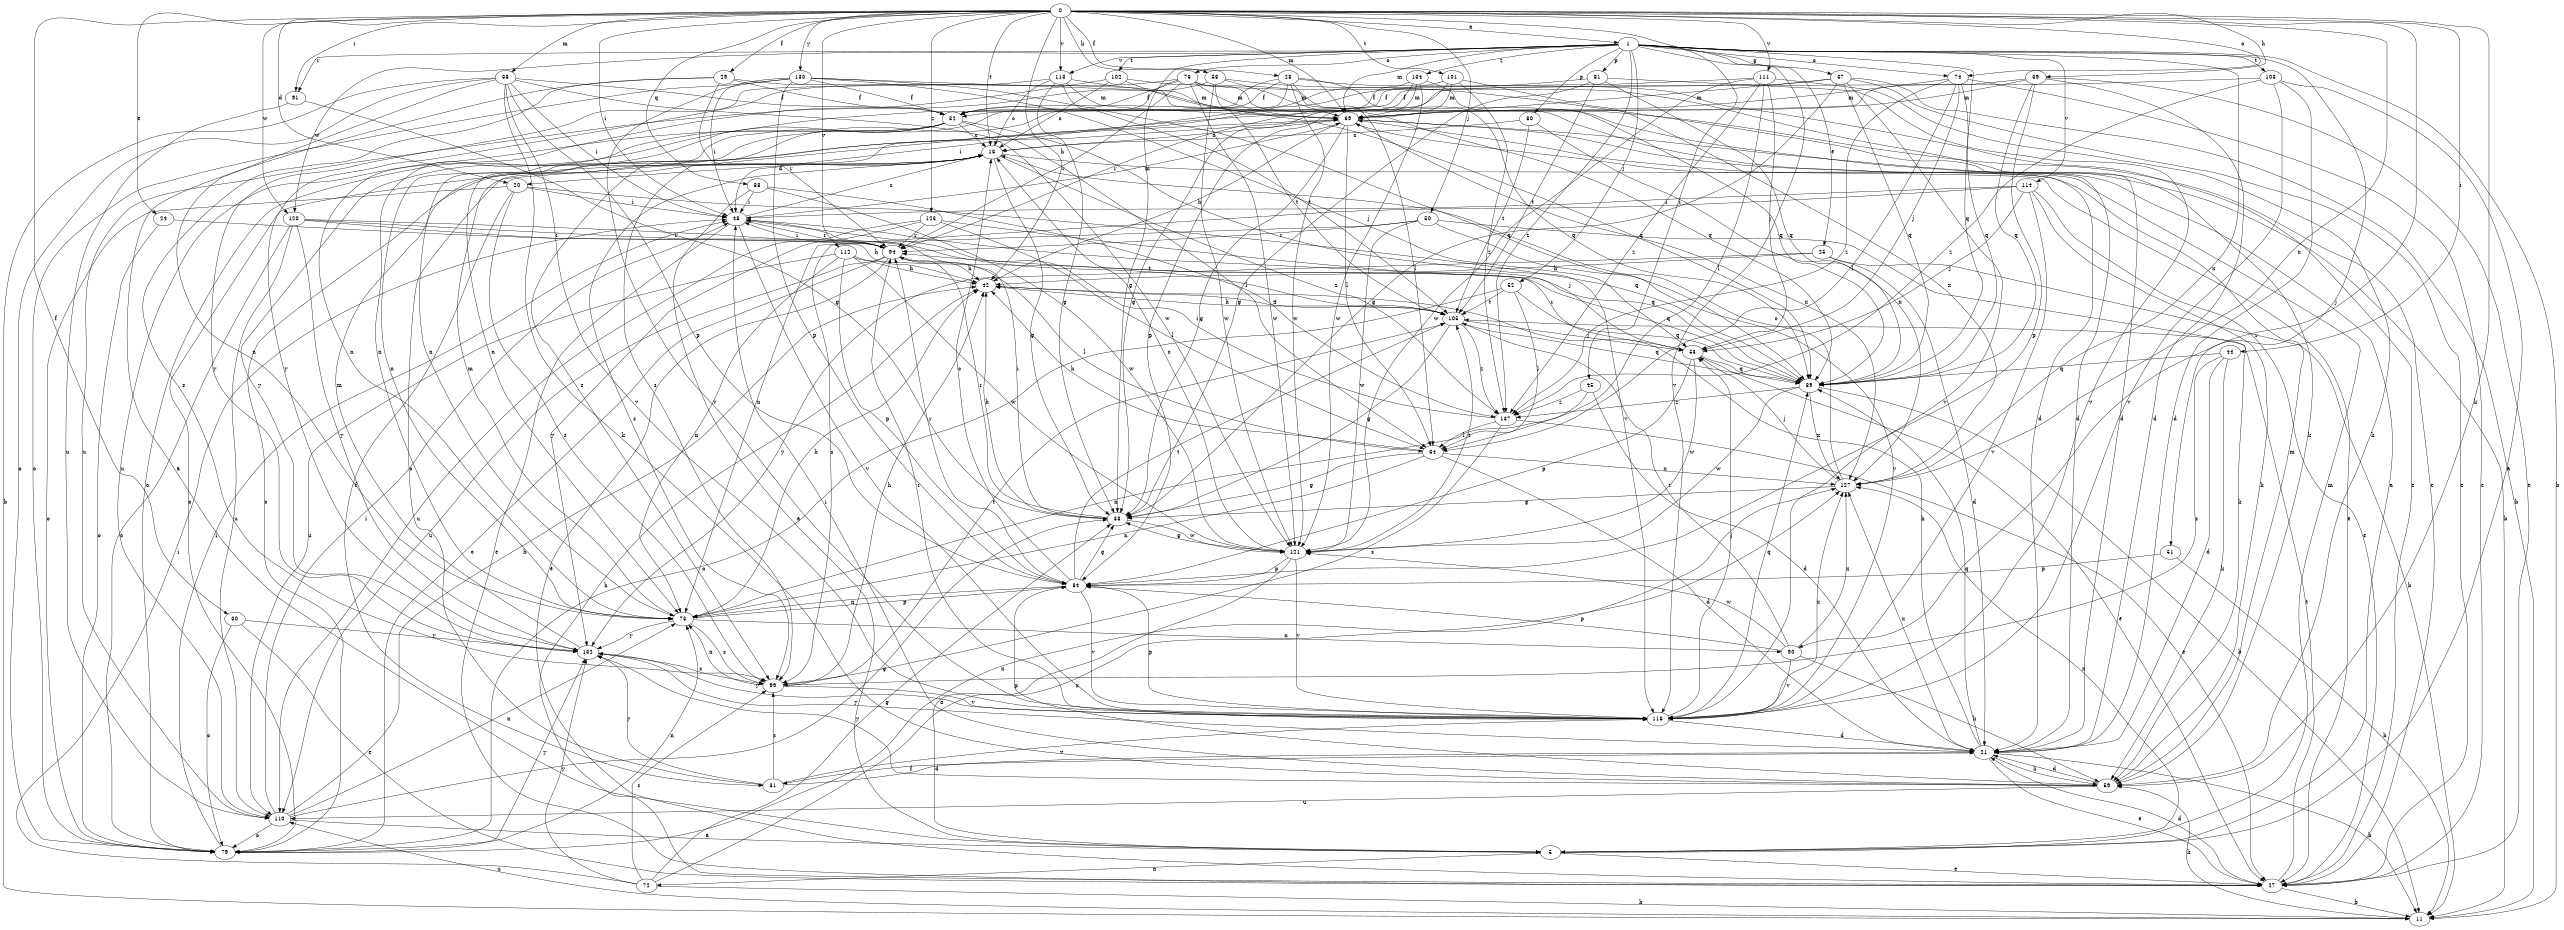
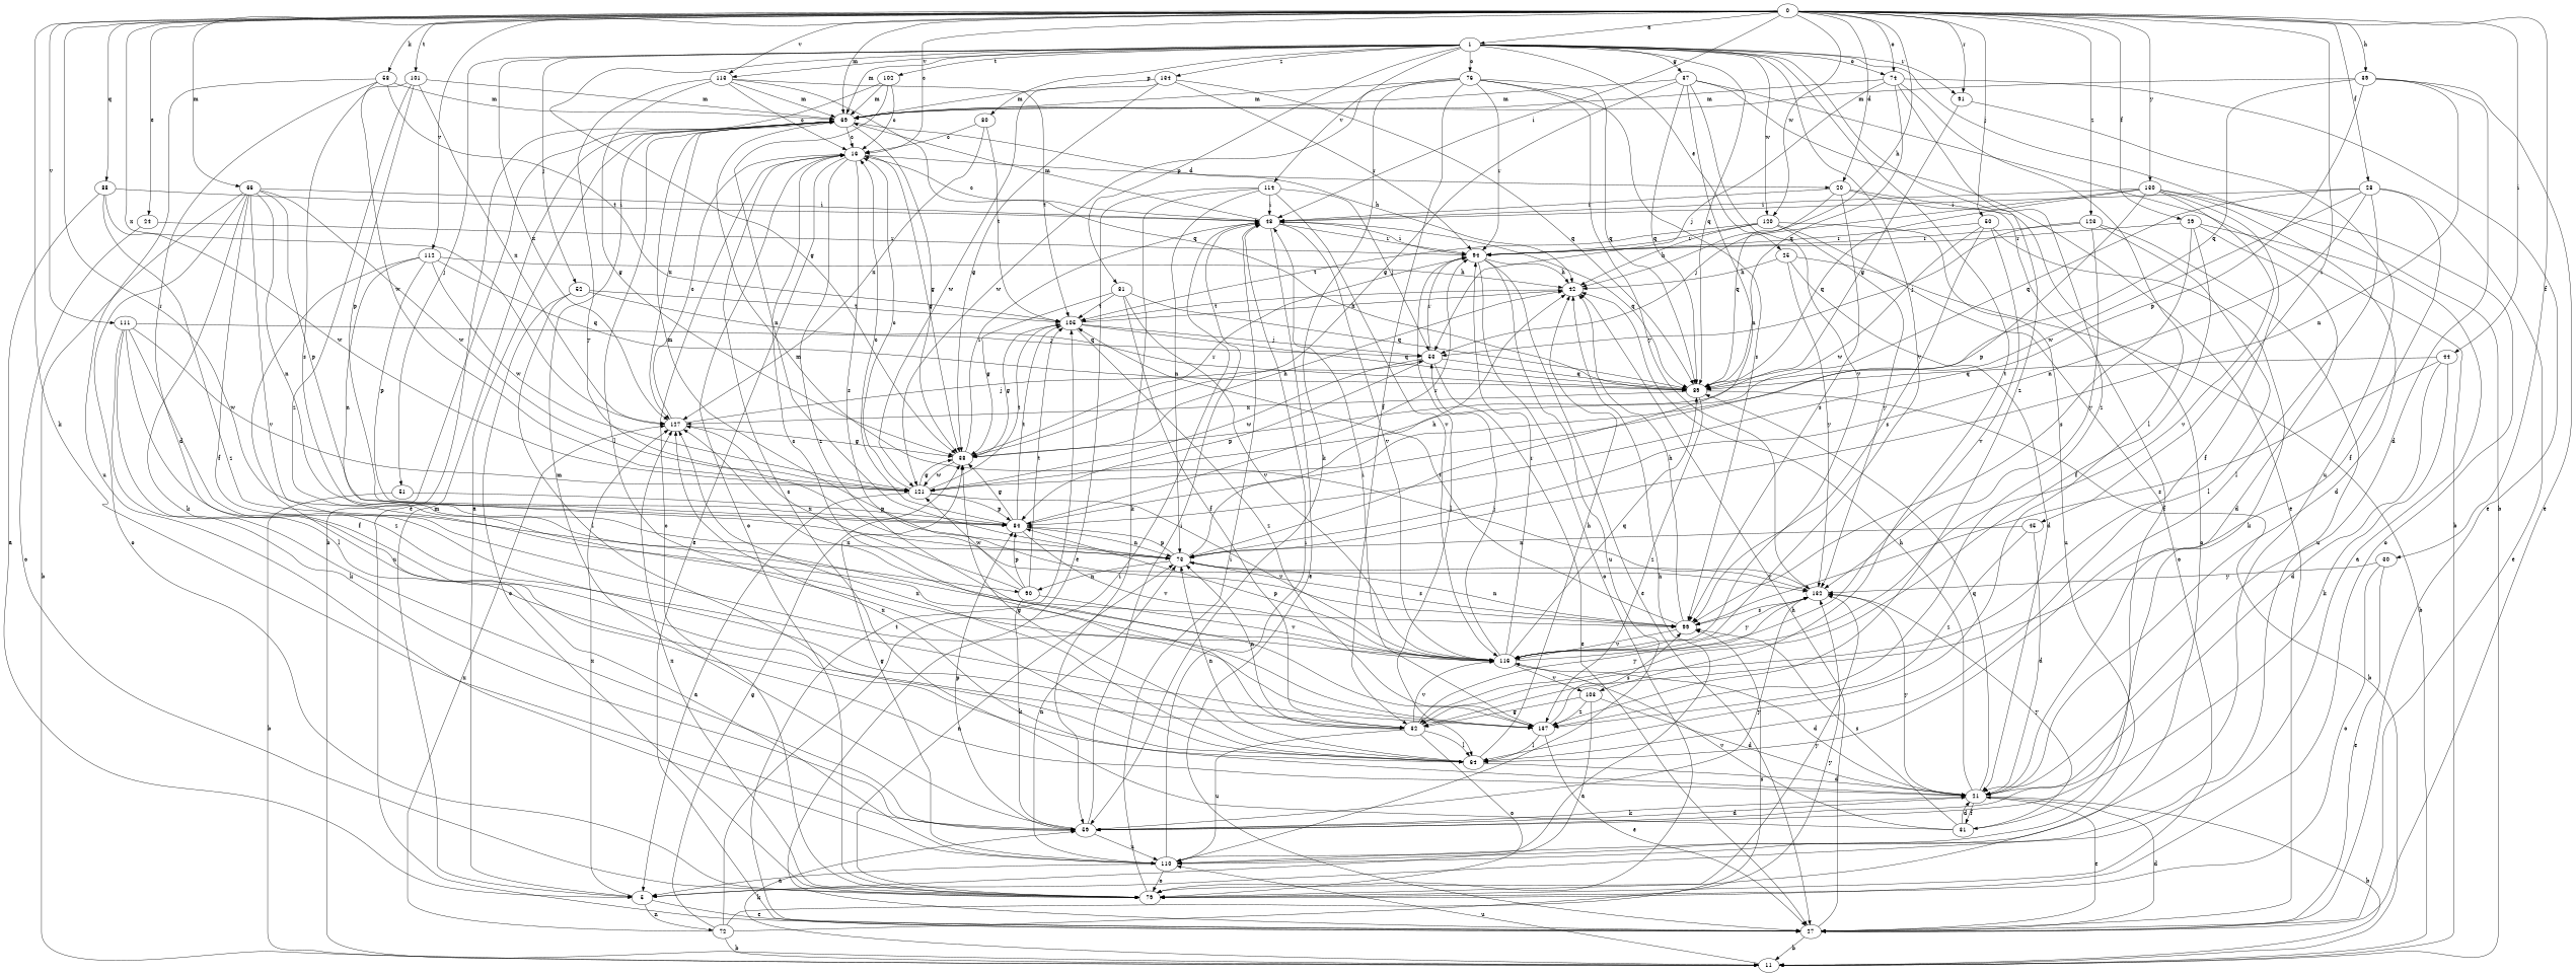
  strict digraph {
    0
    1
    16
    20
    24
    28
    29
    30
    39
    42
    44
    45
    48
    50
    58
    59
    66
    69
    74
    88
    90
    91
    101
    111
    112
    113
    120
    127
    130
    n30 [label=123]
    11
    25
    37
    38
    51
    52
    76
    80
    81
    89
    102
    103
    114
    116
    134
    137
    27
    79
    99
    31
    94
    32
    64
    73
    121
    5
    21
    132
    84
    105
    110
    53
    72
    0 -> 1 [label=a]
-   0 -> 16 [label=t]
+   0 -> 16 [label=c]
    0 -> 20 [label=d]
    0 -> 24 [label=e]
    0 -> 28 [label=f]
    0 -> 29 [label=f]
    0 -> 30 [label=f]
    0 -> 39 [label=h]
    0 -> 42 [label=h]
    0 -> 44 [label=i]
    0 -> 45 [label=i]
    0 -> 48 [label=i]
    0 -> 50 [label=j]
    0 -> 58 [label=k]
    0 -> 59 [label=k]
    0 -> 66 [label=m]
    0 -> 69 [label=m]
    0 -> 74 [label=o]
    0 -> 88 [label=q]
    0 -> 90 [label=r]
    0 -> 91 [label=r]
    0 -> 101 [label=t]
    0 -> 111 [label=v]
    0 -> 112 [label=v]
    0 -> 113 [label=v]
    0 -> 120 [label=w]
    0 -> 127 [label=x]
    0 -> 130 [label=y]
    0 -> n30 [label=z]
    1 -> 69 [label=m]
    1 -> 74 [label=o]
    1 -> 91 [label=r]
    1 -> 113 [label=v]
    1 -> 120 [label=w]
    1 -> 127 [label=x]
    1 -> 11 [label=b]
    1 -> 25 [label=e]
    1 -> 37 [label=g]
    1 -> 38 [label=g]
    1 -> 51 [label=j]
    1 -> 52 [label=j]
    1 -> 76 [label=o]
    1 -> 80 [label=p]
    1 -> 81 [label=p]
    1 -> 89 [label=q]
    1 -> 102 [label=t]
    1 -> 103 [label=t]
    1 -> 114 [label=v]
    1 -> 116 [label=v]
    1 -> 134 [label=z]
    1 -> 137 [label=z]
    16 -> 20 [label=d]
    16 -> 38 [label=g]
    16 -> 137 [label=z]
    16 -> 27 [label=e]
    16 -> 79 [label=o]
    16 -> 99 [label=s]
    20 -> 48 [label=i]
    20 -> 89 [label=q]
    20 -> 79 [label=o]
    20 -> 99 [label=s]
    20 -> 31 [label=f]
    24 -> 79 [label=o]
    24 -> 94 [label=r]
    28 -> 48 [label=i]
    28 -> 89 [label=q]
    28 -> 27 [label=e]
    28 -> 32 [label=f]
    28 -> 64 [label=l]
    28 -> 73 [label=n]
    28 -> 121 [label=w]
    29 -> 99 [label=s]
    29 -> 94 [label=r]
    29 -> 32 [label=f]
    29 -> 5 [label=a]
    29 -> 21 [label=d]
    30 -> 27 [label=e]
    30 -> 79 [label=o]
    30 -> 132 [label=y]
    39 -> 69 [label=m]
    39 -> 89 [label=q]
    39 -> 27 [label=e]
    39 -> 73 [label=n]
    39 -> 21 [label=d]
    39 -> 84 [label=p]
    42 -> 105 [label=t]
    44 -> 59 [label=k]
    44 -> 89 [label=q]
    44 -> 99 [label=s]
    44 -> 21 [label=d]
    45 -> 137 [label=z]
    45 -> 73 [label=n]
    45 -> 21 [label=d]
    48 -> 16 [label=c]
    48 -> 69 [label=m]
    48 -> 89 [label=q]
    48 -> 116 [label=v]
    48 -> 27 [label=e]
    48 -> 94 [label=r]
    50 -> 59 [label=k]
    50 -> 116 [label=v]
    50 -> 99 [label=s]
    50 -> 94 [label=r]
    50 -> 121 [label=w]
    58 -> 69 [label=m]
    58 -> 121 [label=w]
    58 -> 21 [label=d]
    58 -> 105 [label=t]
    58 -> 110 [label=u]
    59 -> 48 [label=i]
    59 -> 69 [label=m]
    59 -> 21 [label=d]
    59 -> 132 [label=y]
    59 -> 84 [label=p]
    59 -> 110 [label=u]
    66 -> 48 [label=i]
    66 -> 59 [label=k]
    66 -> 11 [label=b]
    66 -> 116 [label=v]
    66 -> 79 [label=o]
    66 -> 32 [label=f]
    66 -> 73 [label=n]
    66 -> 121 [label=w]
    66 -> 84 [label=p]
    69 -> 16 [label=c]
    69 -> 42 [label=h]
    69 -> 127 [label=x]
    69 -> 11 [label=b]
    69 -> 38 [label=g]
    69 -> 64 [label=l]
    69 -> 5 [label=a]
    74 -> 69 [label=m]
    74 -> 89 [label=q]
    74 -> 137 [label=z]
    74 -> 27 [label=e]
    74 -> 64 [label=l]
    74 -> 53 [label=j]
    88 -> 48 [label=i]
    88 -> 137 [label=z]
    88 -> 121 [label=w]
    88 -> 5 [label=a]
    90 -> 59 [label=k]
    90 -> 127 [label=x]
    90 -> 116 [label=v]
    90 -> 121 [label=w]
    90 -> 84 [label=p]
    90 -> 105 [label=t]
    91 -> 38 [label=g]
    91 -> 110 [label=u]
    101 -> 69 [label=m]
    101 -> 127 [label=x]
    101 -> 137 [label=z]
    101 -> 99 [label=s]
    101 -> 84 [label=p]
    111 -> 59 [label=k]
    111 -> 137 [label=z]
    111 -> 32 [label=f]
    111 -> 64 [label=l]
    111 -> 121 [label=w]
    111 -> 53 [label=j]
    112 -> 42 [label=h]
    112 -> 89 [label=q]
    112 -> 73 [label=n]
    112 -> 121 [label=w]
    112 -> 84 [label=p]
    112 -> 110 [label=u]
    113 -> 16 [label=c]
    113 -> 69 [label=m]
    113 -> 38 [label=g]
    113 -> 89 [label=q]
    113 -> 132 [label=y]
    113 -> 105 [label=t]
    120 -> 42 [label=h]
    120 -> 79 [label=o]
    120 -> 94 [label=r]
    120 -> 132 [label=y]
    120 -> 105 [label=t]
    120 -> 110 [label=u]
    127 -> 16 [label=c]
    127 -> 38 [label=g]
    127 -> 53 [label=j]
    130 -> 48 [label=i]
    130 -> 89 [label=q]
    130 -> 116 [label=v]
    130 -> 79 [label=o]
    130 -> 32 [label=f]
    130 -> 21 [label=d]
    130 -> 84 [label=p]
    130 -> 53 [label=j]
    n30 -> 94 [label=r]
    n30 -> 64 [label=l]
    n30 -> 132 [label=y]
    n30 -> 110 [label=u]
    n30 -> 53 [label=j]
    11 -> 59 [label=k]
    11 -> 110 [label=u]
    25 -> 42 [label=h]
    25 -> 11 [label=b]
    25 -> 21 [label=d]
    25 -> 132 [label=y]
    37 -> 69 [label=m]
    37 -> 11 [label=b]
    37 -> 38 [label=g]
    37 -> 89 [label=q]
    37 -> 116 [label=v]
    37 -> 27 [label=e]
    37 -> 73 [label=n]
    38 -> 42 [label=h]
    38 -> 48 [label=i]
    38 -> 94 [label=r]
    38 -> 121 [label=w]
    51 -> 11 [label=b]
    51 -> 84 [label=p]
    52 -> 89 [label=q]
    52 -> 79 [label=o]
    52 -> 64 [label=l]
    52 -> 105 [label=t]
    76 -> 59 [label=k]
    76 -> 69 [label=m]
    76 -> 89 [label=q]
    76 -> 99 [label=s]
    76 -> 94 [label=r]
    76 -> 32 [label=f]
    76 -> 121 [label=w]
    76 -> 132 [label=y]
    80 -> 16 [label=c]
    80 -> 127 [label=x]
    80 -> 105 [label=t]
    81 -> 38 [label=g]
    81 -> 89 [label=q]
    81 -> 116 [label=v]
    81 -> 32 [label=f]
    81 -> 105 [label=t]
    89 -> 127 [label=x]
    89 -> 11 [label=b]
    89 -> 137 [label=z]
-   89 -> 121 [label=w]
    102 -> 16 [label=c]
    102 -> 69 [label=m]
    102 -> 27 [label=e]
    102 -> 73 [label=n]
-   103 -> 116 [label=v]
+   116 -> 103 [label=v]
    103 -> 137 [label=z]
-   103 -> 32 [label=f]
+   103 -> 32 [label=g]
    103 -> 5 [label=a]
    103 -> 21 [label=d]
    114 -> 48 [label=i]
    114 -> 59 [label=k]
    114 -> 116 [label=v]
    114 -> 27 [label=e]
    114 -> 73 [label=n]
    114 -> 53 [label=j]
    116 -> 127 [label=x]
    116 -> 89 [label=q]
    116 -> 94 [label=r]
    116 -> 21 [label=d]
    116 -> 132 [label=y]
    116 -> 84 [label=p]
    116 -> 53 [label=j]
    134 -> 69 [label=m]
    134 -> 38 [label=g]
    134 -> 89 [label=q]
    134 -> 94 [label=r]
    134 -> 121 [label=w]
    137 -> 48 [label=i]
    137 -> 27 [label=e]
    137 -> 99 [label=s]
    137 -> 64 [label=l]
    27 -> 42 [label=h]
    27 -> 11 [label=b]
    27 -> 21 [label=d]
    27 -> 105 [label=t]
    79 -> 16 [label=c]
    79 -> 48 [label=i]
    79 -> 127 [label=x]
    79 -> 73 [label=n]
    79 -> 132 [label=y]
    99 -> 42 [label=h]
    99 -> 116 [label=v]
    99 -> 73 [label=n]
    99 -> 105 [label=t]
    31 -> 16 [label=c]
    31 -> 116 [label=v]
    31 -> 99 [label=s]
    31 -> 21 [label=d]
    31 -> 132 [label=y]
    94 -> 42 [label=h]
    94 -> 48 [label=i]
    94 -> 27 [label=e]
    94 -> 79 [label=o]
    94 -> 64 [label=l]
    94 -> 110 [label=u]
    32 -> 16 [label=c]
    32 -> 116 [label=v]
    32 -> 79 [label=o]
    32 -> 64 [label=l]
    32 -> 73 [label=n]
    32 -> 132 [label=y]
    32 -> 110 [label=u]
    64 -> 42 [label=h]
    64 -> 127 [label=x]
    64 -> 38 [label=g]
    64 -> 73 [label=n]
    64 -> 21 [label=d]
    73 -> 42 [label=h]
    73 -> 69 [label=m]
    73 -> 90 [label=n]
    73 -> 99 [label=s]
    73 -> 132 [label=y]
    73 -> 84 [label=p]
    121 -> 16 [label=c]
    121 -> 38 [label=g]
    121 -> 116 [label=v]
    121 -> 5 [label=a]
    121 -> 84 [label=p]
    121 -> 105 [label=t]
    5 -> 69 [label=m]
    5 -> 127 [label=x]
    5 -> 27 [label=e]
    5 -> 72 [label=n]
    21 -> 42 [label=h]
    21 -> 59 [label=k]
    21 -> 127 [label=x]
    21 -> 11 [label=b]
    21 -> 89 [label=q]
    21 -> 27 [label=e]
    21 -> 31 [label=f]
    21 -> 132 [label=y]
    132 -> 69 [label=m]
    132 -> 99 [label=s]
    84 -> 16 [label=c]
    84 -> 38 [label=g]
    84 -> 116 [label=v]
    84 -> 94 [label=r]
    84 -> 73 [label=n]
    84 -> 105 [label=t]
    105 -> 42 [label=h]
    105 -> 38 [label=g]
    105 -> 89 [label=q]
    105 -> 137 [label=z]
    105 -> 53 [label=j]
    110 -> 42 [label=h]
    110 -> 48 [label=i]
    110 -> 38 [label=g]
    110 -> 79 [label=o]
    110 -> 73 [label=n]
    110 -> 5 [label=a]
    53 -> 89 [label=q]
    53 -> 27 [label=e]
    53 -> 94 [label=r]
    53 -> 121 [label=w]
    53 -> 84 [label=p]
    72 -> 48 [label=i]
    72 -> 127 [label=x]
    72 -> 11 [label=b]
    72 -> 38 [label=g]
    72 -> 99 [label=s]
    72 -> 132 [label=y]
  }
